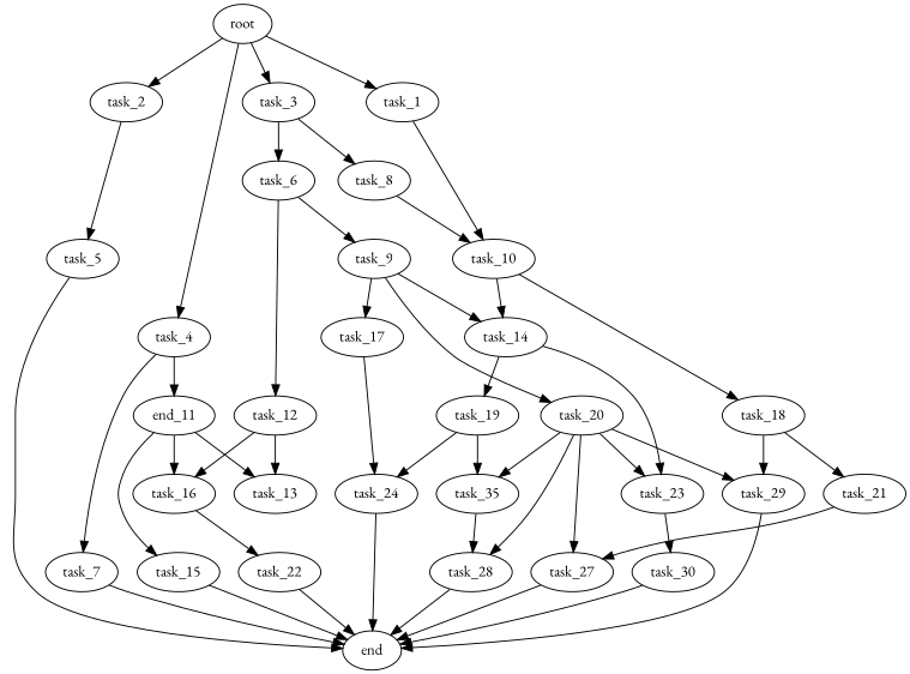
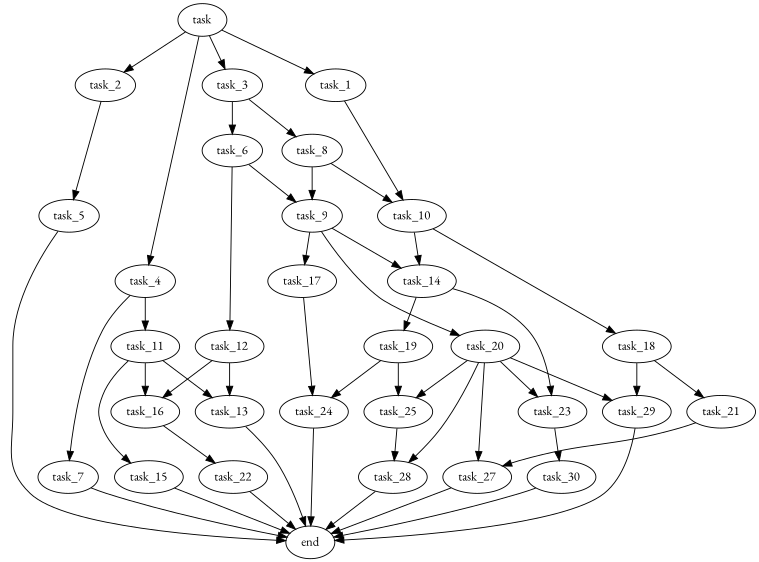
  digraph {
    fontname="EB Garamond"
    node [fontname="EB Garamond"]
    edge [fontname="EB Garamond"]
-   root
+   root [label=task]
    task_1
    task_2
    task_3
    task_4
    task_10
    task_5
    task_6
    task_8
    task_7
-   task_11 [label=end_11]
+   task_11
    task_14
    task_18
    end
    task_9
    task_12
    task_13
    task_15
    task_16
    task_17
    task_20
    task_19
    task_23
    task_24
    task_29
-   task_25 [label=task_35]
+   task_25
    task_27
    task_28
    task_21
    task_22
    task_30
    root -> task_1
    root -> task_2
    root -> task_3
    root -> task_4
    task_1 -> task_10
    task_2 -> task_5
    task_3 -> task_6
    task_3 -> task_8
    task_4 -> task_7
    task_4 -> task_11
    task_10 -> task_14
    task_10 -> task_18
    task_5 -> end
    task_6 -> task_9
    task_6 -> task_12
    task_8 -> task_10
+   task_8 -> task_9
    task_7 -> end
    task_11 -> task_13
    task_11 -> task_15
    task_11 -> task_16
    task_14 -> task_19
    task_14 -> task_23
    task_18 -> task_29
    task_18 -> task_21
    task_9 -> task_14
    task_9 -> task_17
    task_9 -> task_20
    task_12 -> task_13
    task_12 -> task_16
+   task_13 -> end
    task_15 -> end
    task_16 -> task_22
    task_17 -> task_24
    task_20 -> task_23
    task_20 -> task_29
    task_20 -> task_25
    task_20 -> task_27
    task_20 -> task_28
    task_19 -> task_24
    task_19 -> task_25
    task_23 -> task_30
    task_24 -> end
    task_29 -> end
    task_25 -> task_28
    task_27 -> end
    task_28 -> end
    task_21 -> task_27
    task_22 -> end
    task_30 -> end
  }
